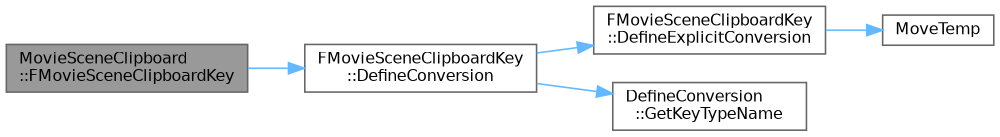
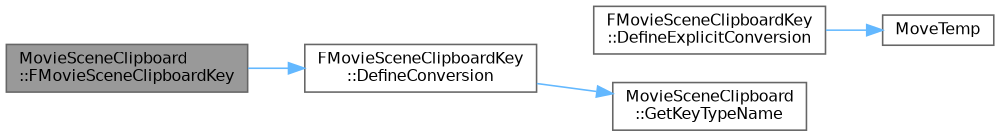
  digraph {
    rankdir=LR
    node [color=grey40 fillcolor=white fontname=Helvetica fontsize=10 shape=box style=filled]
    edge [color=steelblue1 fontname=Helvetica fontsize=10 labelfontname=Helvetica labelfontsize=10 style=solid]
    n1 [color=gray40 fillcolor=grey60 fontcolor=black height=0.2 label="MovieSceneClipboard\l::FMovieSceneClipboardKey" width=0.4]
    n2 [height=0.2 label="FMovieSceneClipboardKey\l::DefineConversion" width=0.4]
    n3 [height=0.2 label="FMovieSceneClipboardKey\l::DefineExplicitConversion" width=0.4]
-   n4 [height=0.2 label="DefineConversion\l::GetKeyTypeName" width=0.4]
+   n4 [height=0.2 label="MovieSceneClipboard\l::GetKeyTypeName" width=0.4]
    n5 [height=0.2 label=MoveTemp width=0.4]
    n1 -> n2
-   n2 -> n3
    n2 -> n4
    n3 -> n5
  }
